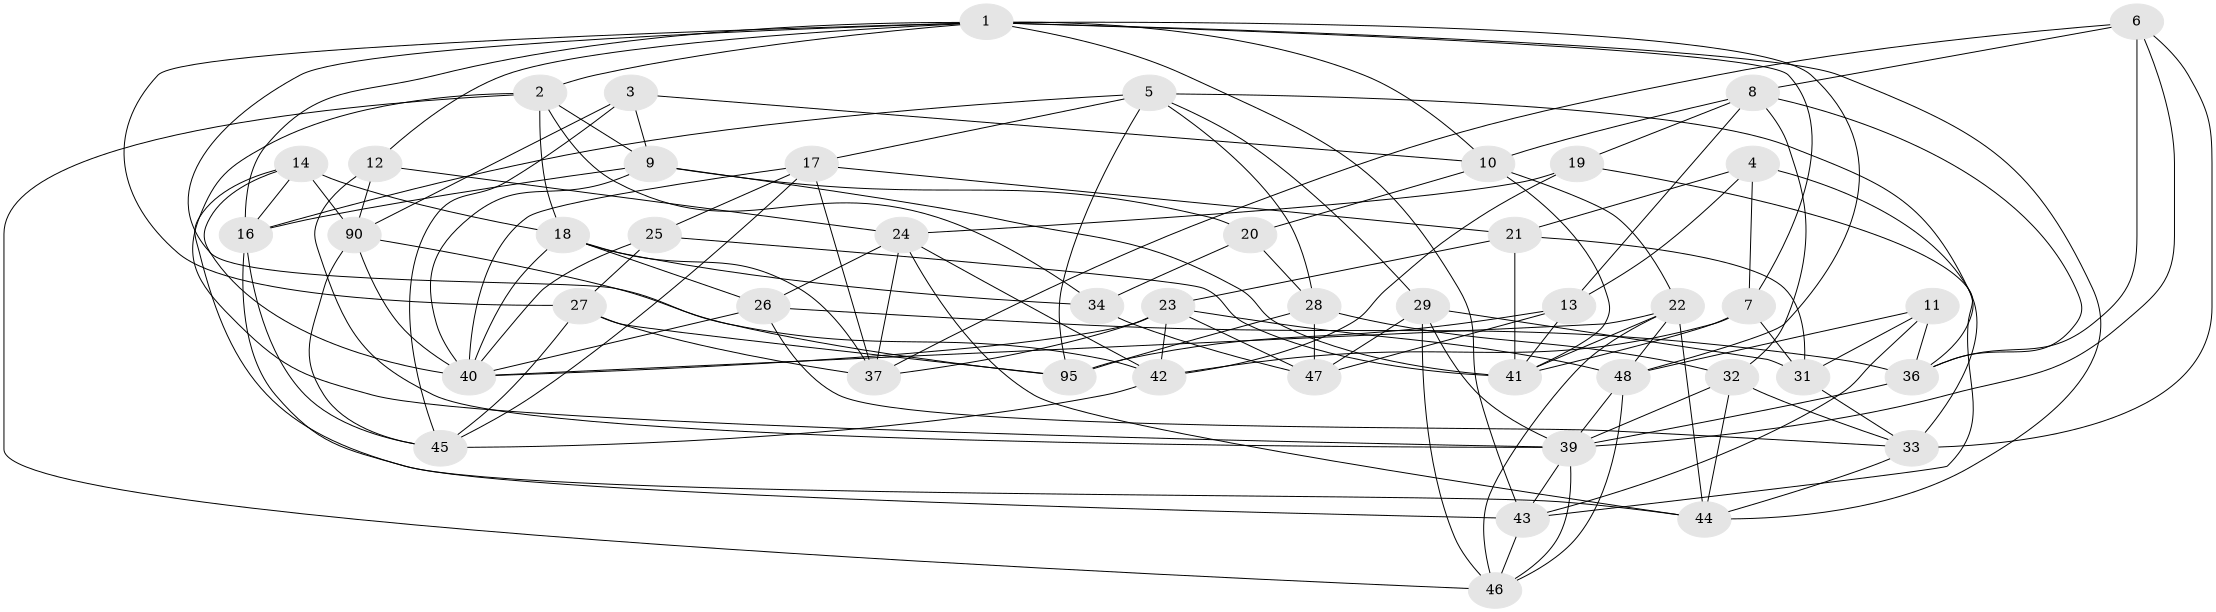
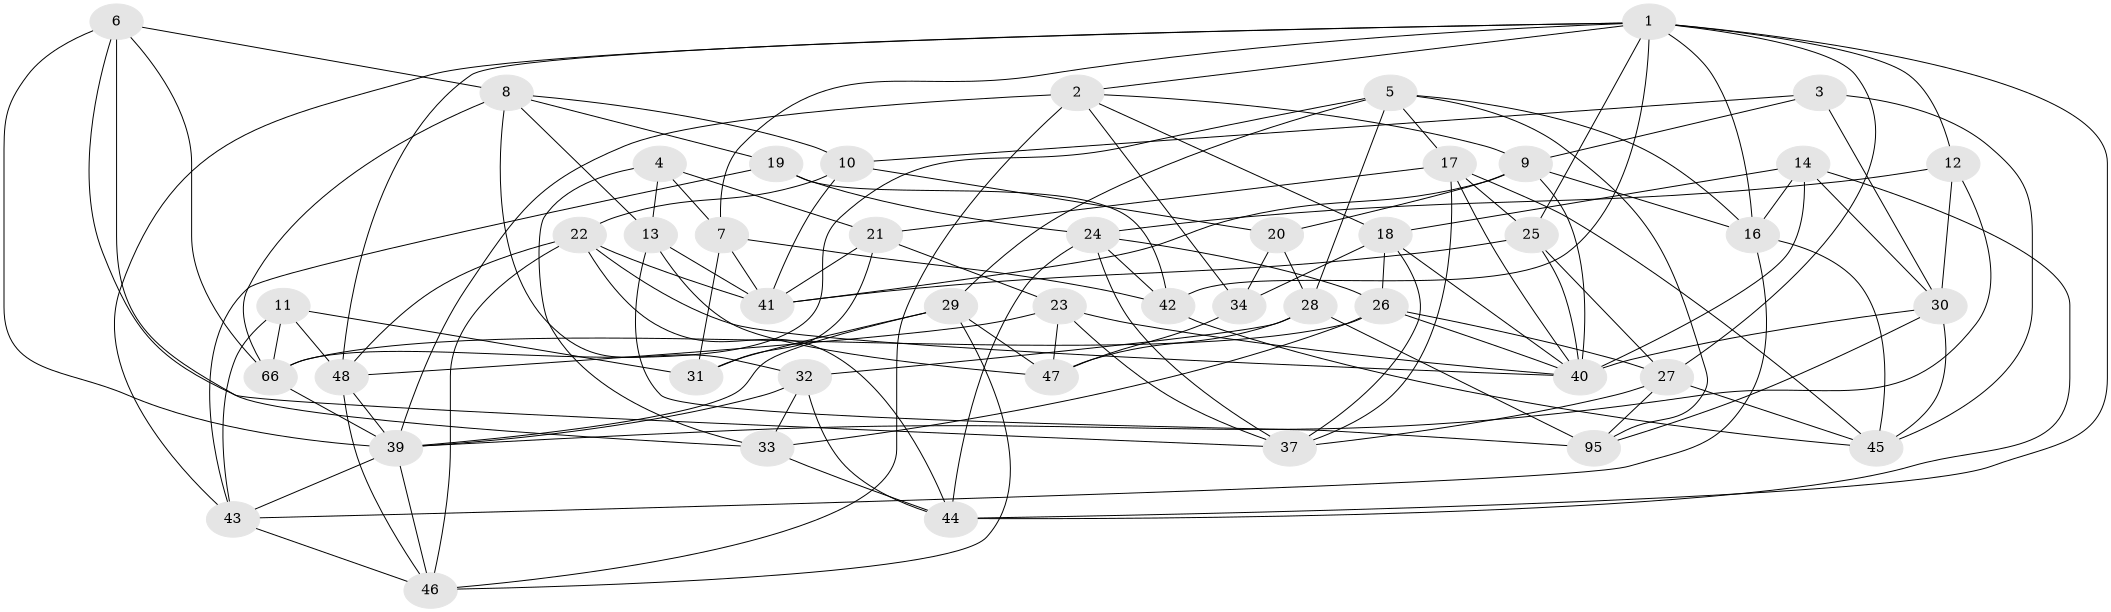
  graph {
    node [color=gray90 style=filled]
    edge [weight=1.0]
    1
    2
    7
    12
    16
    25
    27
    n8 [label=48]
    42
    43
    44
    9
    18
    34
    39
    46
    31
    41
-   30 [label=90]
+   30
    24
    45
    40
    n23 [label=95]
    37
    20
    26
    47
    3
    10
    22
    4
    13
    21
    33
    23
    5
    17
    28
    29
-   36
+   36 [label=66]
    32
    6
    8
    19
    11
    14
    1 -- 2
    1 -- 7
    1 -- 12
    1 -- 16
-   1 -- 10
+   1 -- 25
    1 -- 27
    1 -- n8
    1 -- 42
    1 -- 43
    1 -- 44
    2 -- 9
    2 -- 18
    2 -- 34
    2 -- 39
    2 -- 46
    7 -- 42
    7 -- 31 [weight=2.0]
    7 -- 41
    12 -- 39
    12 -- 30
    12 -- 24
    16 -- 43
    16 -- 45
    25 -- 27
    25 -- 41 [weight=2.0]
    25 -- 40
    27 -- 45
    27 -- n23
    27 -- 37
    n8 -- 39
    n8 -- 46
    42 -- 45
    43 -- 46
    9 -- 16
    9 -- 41
    9 -- 40
    9 -- 20
    18 -- 34
    18 -- 40
    18 -- 37
    18 -- 26
    34 -- 47
    39 -- 43
    39 -- 46
-   31 -- 33
    30 -- 45
    30 -- 40
    30 -- n23
    24 -- 42
    24 -- 44
    24 -- 37
    24 -- 26
    20 -- 34
    20 -- 28
+   26 -- 27
    26 -- 40
    26 -- 33
    26 -- 36
    3 -- 9
    3 -- 30
    3 -- 45
    3 -- 10
    10 -- 41
    10 -- 20
    10 -- 22
    22 -- n8
    22 -- 44
    22 -- 46
    22 -- 41
    22 -- 40
    4 -- 7
    4 -- 13
    4 -- 21
    4 -- 33
    13 -- 41
    13 -- n23 [weight=2.0]
    13 -- 47
    21 -- 31
    21 -- 41
    21 -- 23
    33 -- 44
    23 -- n8
-   23 -- 42
    23 -- 40
    23 -- 37
    23 -- 47
    5 -- 16
    5 -- n23
    5 -- 17
    5 -- 28
    5 -- 29
    5 -- 36
    17 -- 25
    17 -- 45
    17 -- 40
    17 -- 37
    17 -- 21
    28 -- n23
    28 -- 47
    28 -- 32 [weight=2.0]
    29 -- 39
    29 -- 46
    29 -- 31
    29 -- 47 [weight=2.0]
    36 -- 39
    32 -- 44
    32 -- 39
    32 -- 33
    6 -- 39
    6 -- 37
    6 -- 33
    6 -- 36
    6 -- 8
    8 -- 10
    8 -- 13
    8 -- 36
    8 -- 32
    8 -- 19
    19 -- 42
    19 -- 43
    19 -- 24
    11 -- n8
    11 -- 43
    11 -- 31
    11 -- 36
    14 -- 16
    14 -- 44
    14 -- 18
    14 -- 30
    14 -- 40 [weight=2.0]
  }
